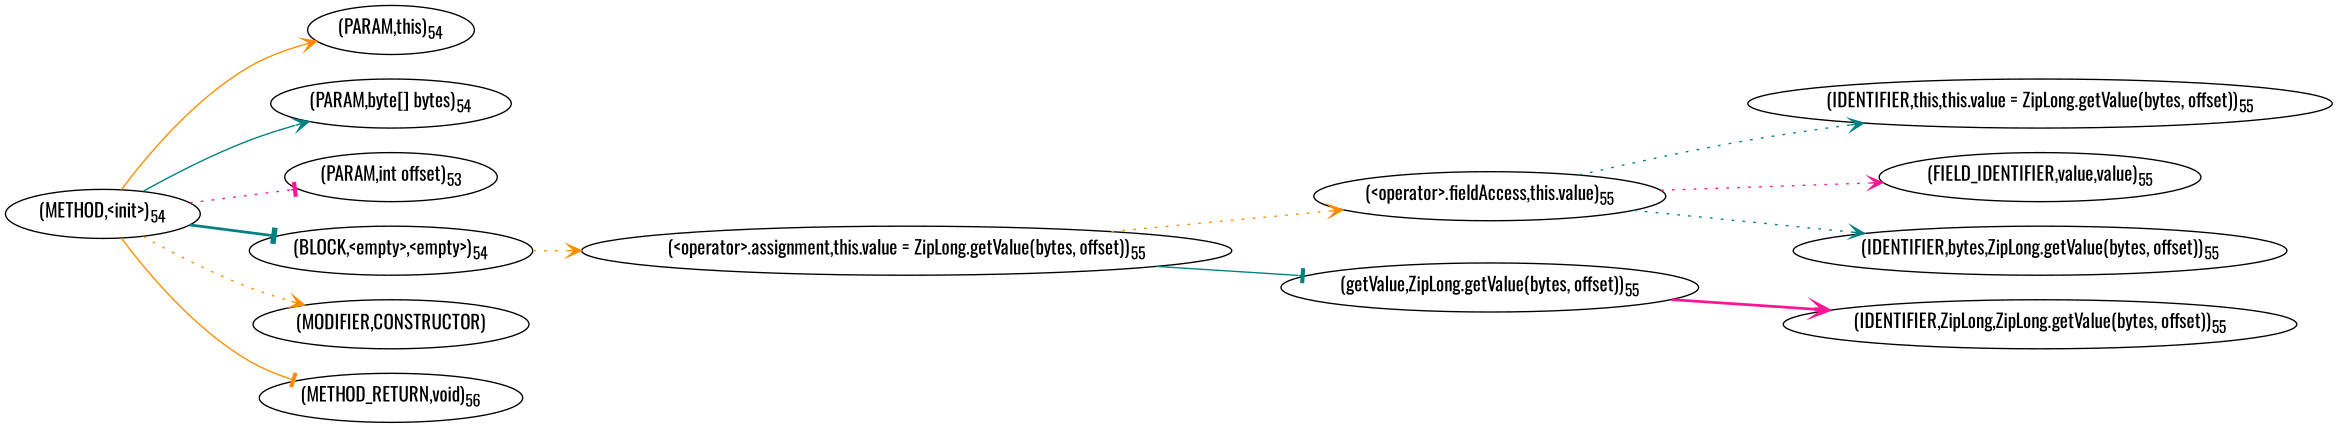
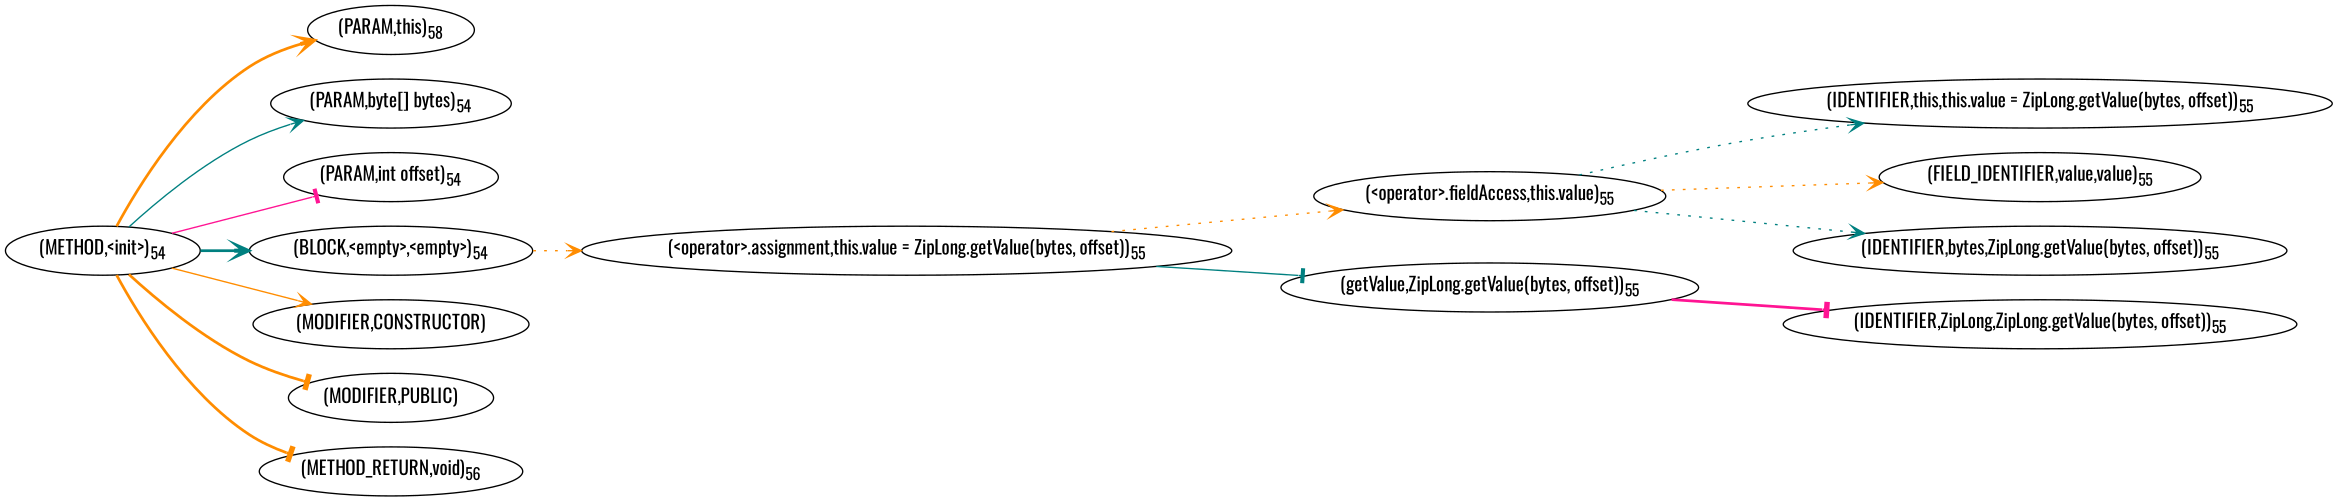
  digraph {
    fontname=Oswald
    rankdir=LR
    node [fontname=Oswald]
    edge [arrowhead=vee color=darkorange fontname=Oswald style=solid]
    n1 [label=<(METHOD,&lt;init&gt;)<SUB>54</SUB>>]
-   n2 [label=<(PARAM,this)<SUB>54</SUB>>]
+   n2 [label=<(PARAM,this)<SUB>58</SUB>>]
    n3 [label=<(PARAM,byte[] bytes)<SUB>54</SUB>>]
-   n4 [label=<(PARAM,int offset)<SUB>53</SUB>>]
+   n4 [label=<(PARAM,int offset)<SUB>54</SUB>>]
    n5 [label=<(BLOCK,&lt;empty&gt;,&lt;empty&gt;)<SUB>54</SUB>>]
    n6 [label=<(MODIFIER,CONSTRUCTOR)>]
+   n7 [label=<(MODIFIER,PUBLIC)>]
    n8 [label=<(METHOD_RETURN,void)<SUB>56</SUB>>]
    n9 [label=<(&lt;operator&gt;.assignment,this.value = ZipLong.getValue(bytes, offset))<SUB>55</SUB>>]
    n10 [label=<(&lt;operator&gt;.fieldAccess,this.value)<SUB>55</SUB>>]
    n11 [label=<(getValue,ZipLong.getValue(bytes, offset))<SUB>55</SUB>>]
    n12 [label=<(IDENTIFIER,this,this.value = ZipLong.getValue(bytes, offset))<SUB>55</SUB>>]
    n13 [label=<(FIELD_IDENTIFIER,value,value)<SUB>55</SUB>>]
    n14 [label=<(IDENTIFIER,bytes,ZipLong.getValue(bytes, offset))<SUB>55</SUB>>]
    n15 [label=<(IDENTIFIER,ZipLong,ZipLong.getValue(bytes, offset))<SUB>55</SUB>>]
-   n1 -> n2
+   n1 -> n2 [style=bold]
    n1 -> n3 [color=teal]
-   n1 -> n4 [arrowhead=tee color=deeppink style=dotted]
-   n1 -> n5 [arrowhead=tee color=teal style=bold]
-   n1 -> n6 [style=dotted]
-   n1 -> n8 [arrowhead=tee]
+   n1 -> n4 [arrowhead=tee color=deeppink]
+   n1 -> n5 [color=teal style=bold]
+   n1 -> n6
+   n1 -> n7 [arrowhead=tee style=bold]
+   n1 -> n8 [arrowhead=tee style=bold]
    n5 -> n9 [style=dotted]
    n9 -> n10 [style=dotted]
    n9 -> n11 [arrowhead=tee color=teal]
    n10 -> n12 [color=teal style=dotted]
-   n10 -> n13 [color=deeppink style=dotted]
+   n10 -> n13 [style=dotted]
    n10 -> n14 [color=teal style=dotted]
-   n11 -> n15 [color=deeppink style=bold]
+   n11 -> n15 [arrowhead=tee color=deeppink style=bold]
  }
